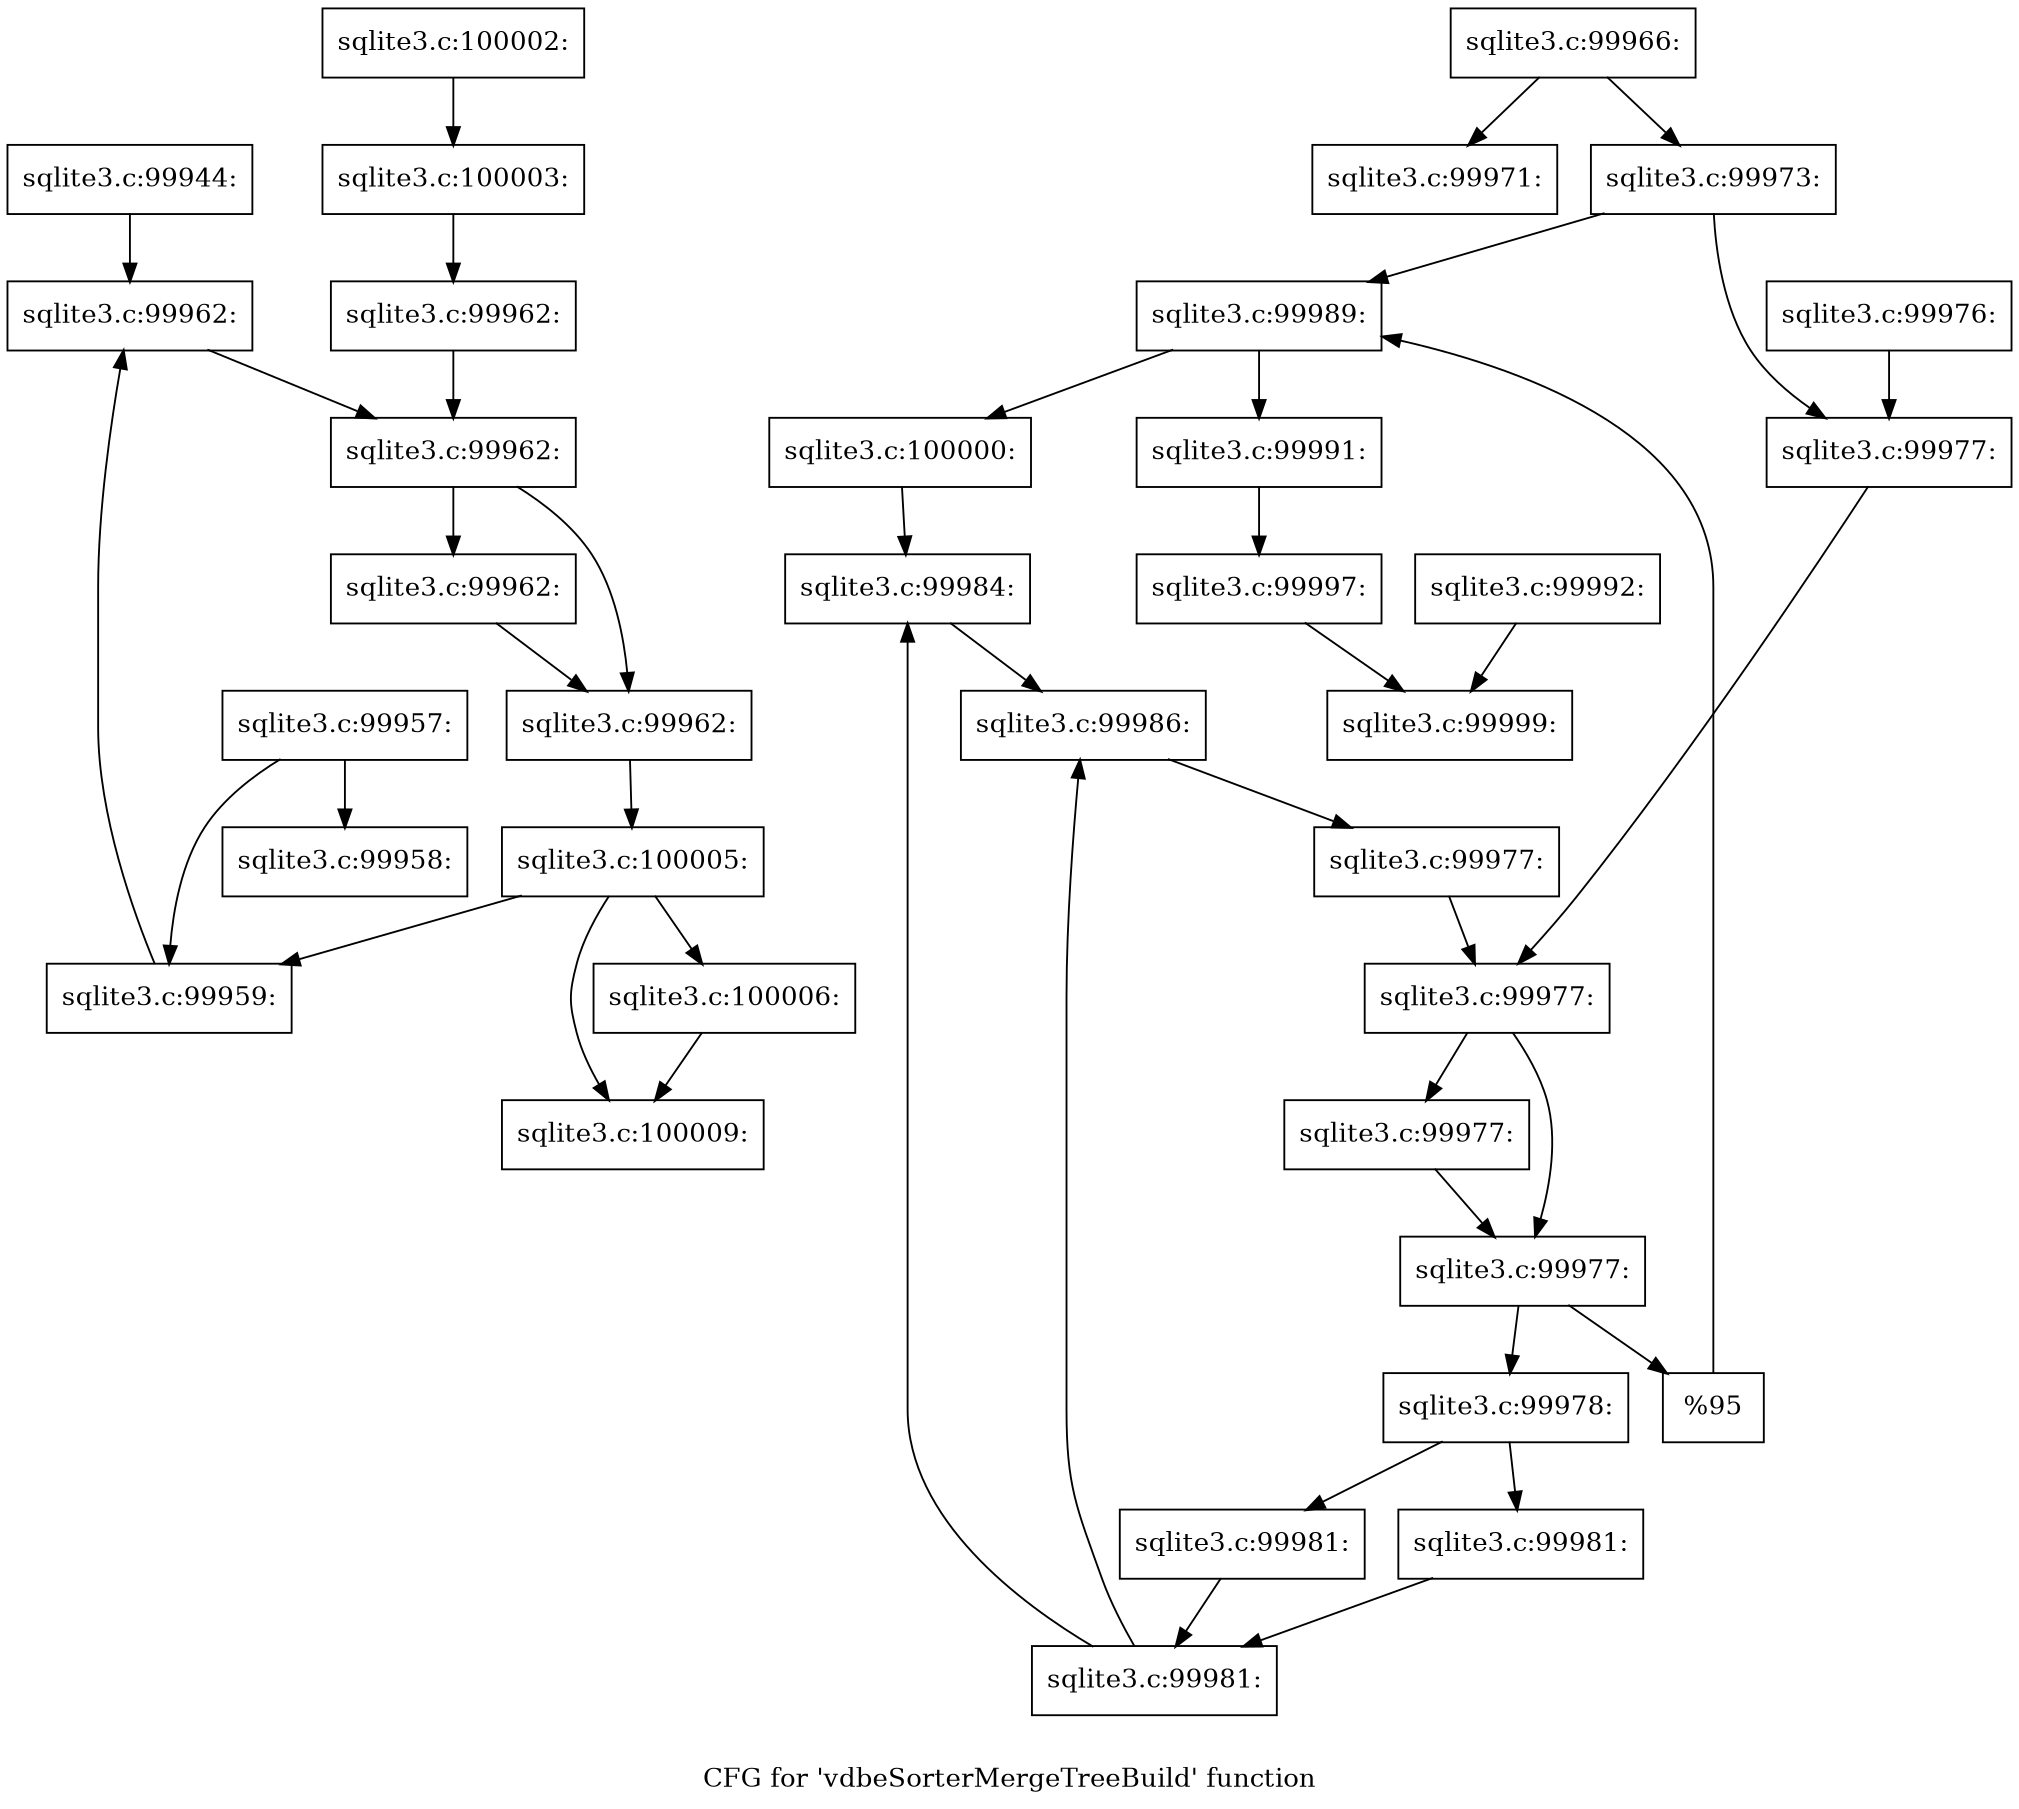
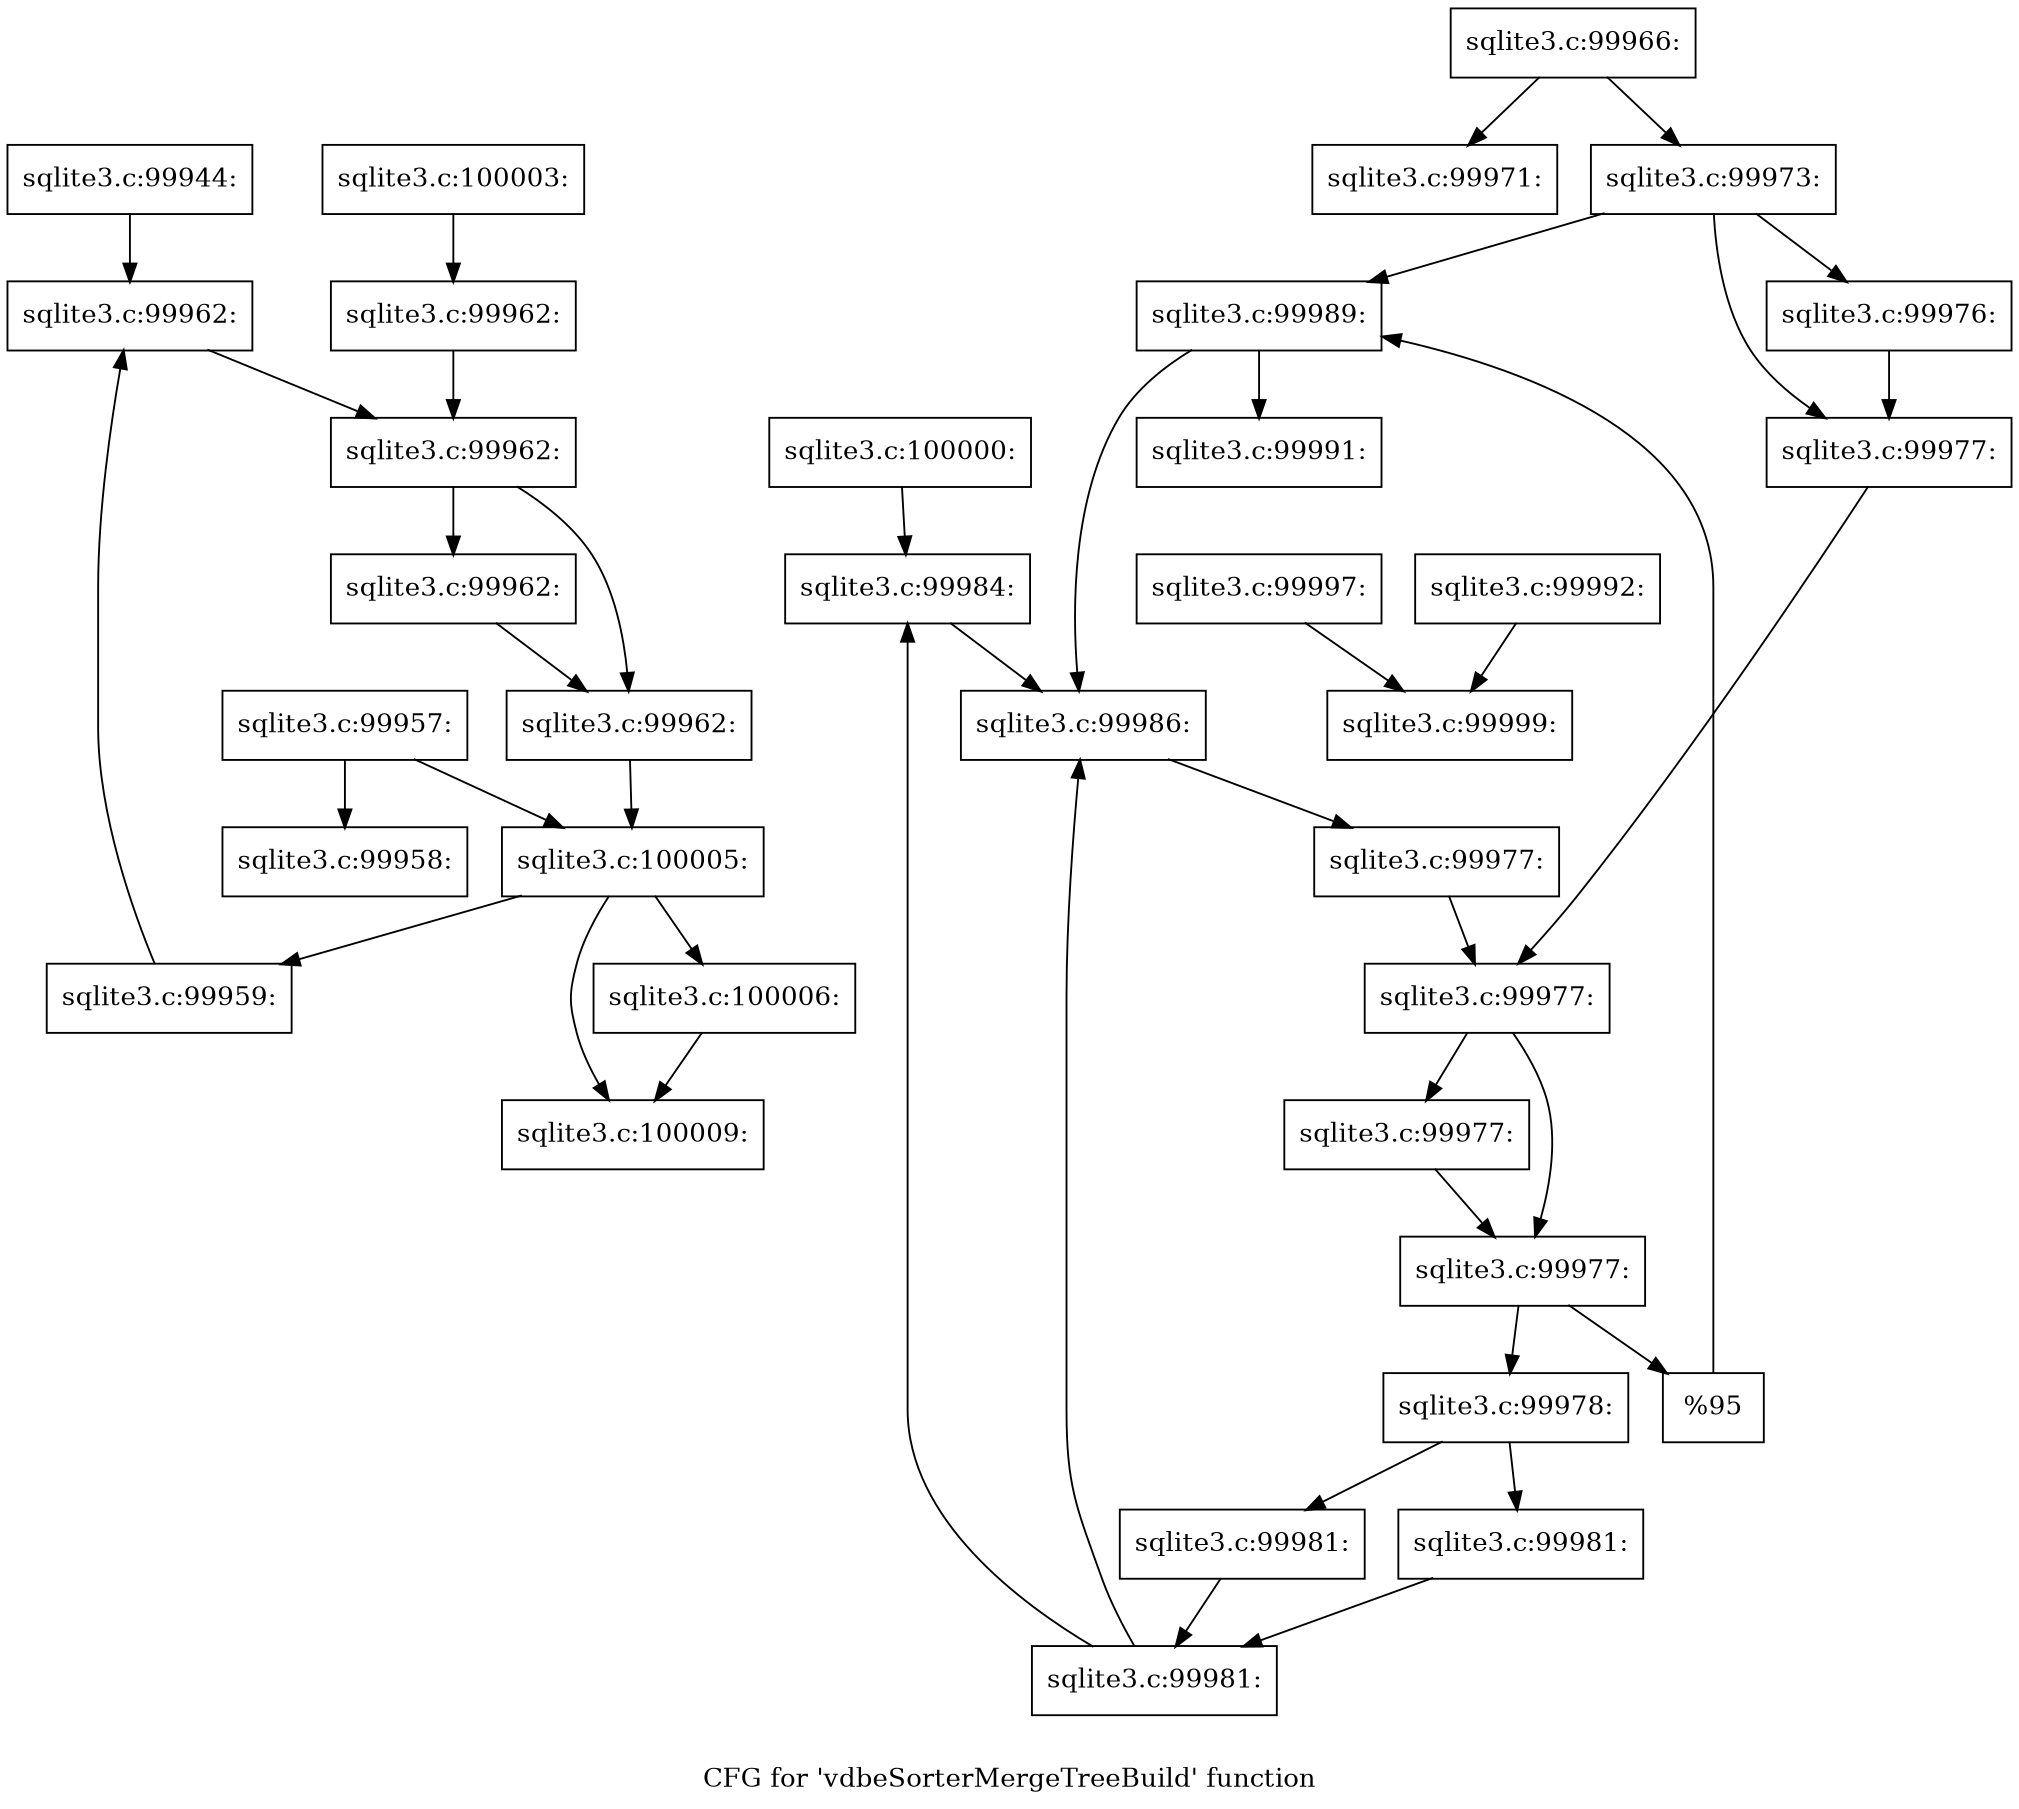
  digraph {
    label="CFG for 'vdbeSorterMergeTreeBuild' function"
    node [shape=record]
    n1 [label="{sqlite3.c:99944:}"]
    n2 [label="{sqlite3.c:99962:}"]
    n3 [label="{sqlite3.c:99957:}"]
    n4 [label="{sqlite3.c:99958:}"]
    n5 [label="{sqlite3.c:99959:}"]
    n6 [label="{sqlite3.c:99962:}"]
    n7 [label="{sqlite3.c:99962:}"]
    n8 [label="{sqlite3.c:99962:}"]
    n9 [label="{sqlite3.c:100005:}"]
    n10 [label="{sqlite3.c:100006:}"]
    n11 [label="{sqlite3.c:100009:}"]
    n12 [label="{sqlite3.c:99966:}"]
    n13 [label="{sqlite3.c:99971:}"]
    n14 [label="{sqlite3.c:99973:}"]
    n15 [label="{sqlite3.c:100003:}"]
    n16 [label="{sqlite3.c:99962:}"]
    n17 [label="{sqlite3.c:99989:}"]
    n18 [label="{sqlite3.c:99976:}"]
    n19 [label="{sqlite3.c:99977:}"]
    n20 [label="{sqlite3.c:99991:}"]
    n21 [label="{sqlite3.c:100000:}"]
    n22 [label="{sqlite3.c:99977:}"]
    n23 [label="{sqlite3.c:99997:}"]
    n24 [label="{sqlite3.c:99984:}"]
    n25 [label="{sqlite3.c:99977:}"]
    n26 [label="{sqlite3.c:99977:}"]
    n27 [label="{sqlite3.c:99978:}"]
    n28 [label="{%95}"]
    n29 [label="{sqlite3.c:99981:}"]
    n30 [label="{sqlite3.c:99981:}"]
    n31 [label="{sqlite3.c:99981:}"]
    n32 [label="{sqlite3.c:99986:}"]
    n33 [label="{sqlite3.c:99977:}"]
    n34 [label="{sqlite3.c:99992:}"]
    n35 [label="{sqlite3.c:99999:}"]
-   n36 [label="{sqlite3.c:100002:}"]
    n1 -> n2
    n2 -> n6
    n3 -> n4
-   n3 -> n5
+   n3 -> n9
    n5 -> n2
    n6 -> n7
    n6 -> n8
    n7 -> n8
    n8 -> n9
    n9 -> n5
    n9 -> n10
    n9 -> n11
    n10 -> n11
    n12 -> n13
    n12 -> n14
    n14 -> n17
+   n14 -> n18
    n14 -> n19
    n15 -> n16
    n16 -> n6
    n17 -> n20
-   n17 -> n21
+   n17 -> n32
    n18 -> n19
    n19 -> n22
-   n20 -> n23
    n21 -> n24
    n22 -> n25
    n22 -> n26
    n23 -> n35
    n24 -> n32
    n25 -> n26
    n26 -> n27
    n26 -> n28
    n27 -> n29
    n27 -> n30
    n28 -> n17
    n29 -> n31
    n30 -> n31
    n31 -> n24
    n31 -> n32
    n32 -> n33
    n33 -> n22
    n34 -> n35
-   n36 -> n15
  }
